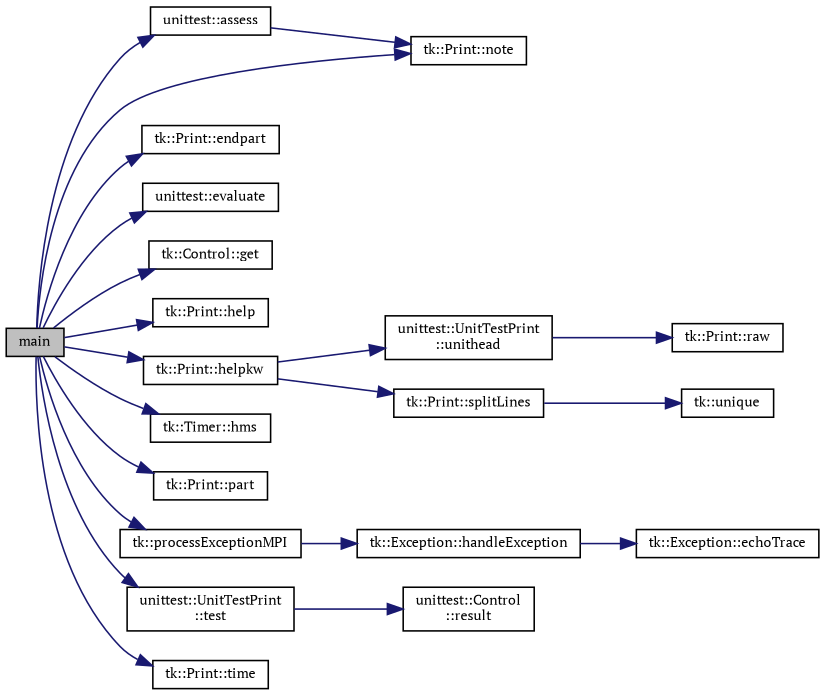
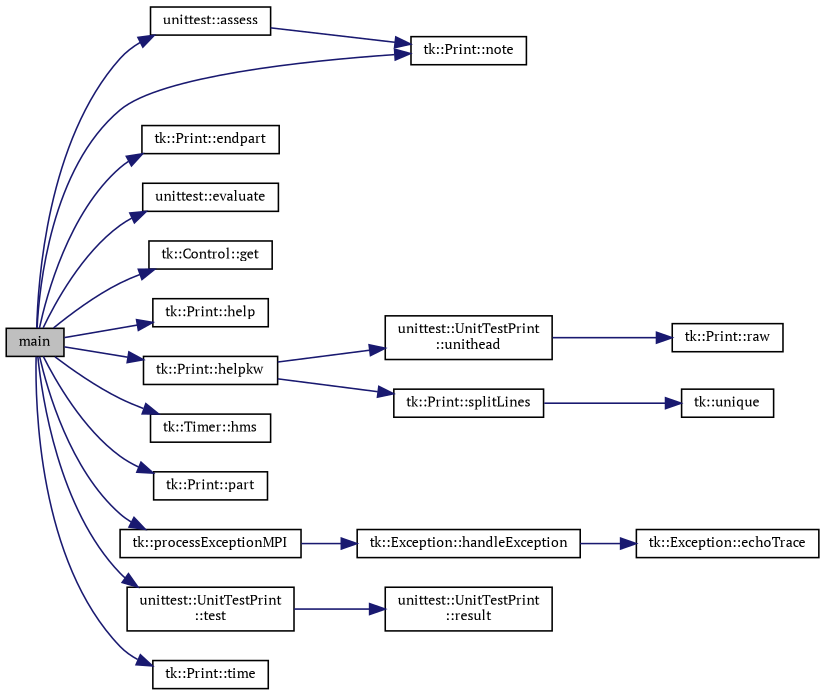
  digraph {
    fontname="PT Serif"
    rankdir=LR
    node [color=black fontname="PT Serif" fontsize=9 shape=record]
    edge [color=midnightblue fontname="PT Serif" fontsize=9 labelfontname="sans-serif" labelfontsize=9 style=solid]
    n1 [fillcolor=grey75 fontcolor=black height=0.2 label=main style=filled width=0.4]
    n2 [height=0.2 label="unittest::assess" width=0.4]
    n3 [height=0.2 label="tk::Print::note" width=0.4]
    n4 [height=0.2 label="tk::Print::endpart" width=0.4]
    n5 [height=0.2 label="unittest::evaluate" width=0.4]
    n6 [height=0.2 label="tk::Control::get" width=0.4]
    n7 [height=0.2 label="tk::Print::help" width=0.4]
    n8 [height=0.2 label="tk::Print::helpkw" width=0.4]
    n9 [height=0.2 label="tk::Timer::hms" width=0.4]
    n10 [height=0.2 label="tk::Print::part" width=0.4]
    n11 [height=0.2 label="tk::processExceptionMPI" width=0.4]
    n12 [height=0.2 label="unittest::UnitTestPrint\l::test" width=0.4]
    n13 [height=0.2 label="tk::Print::time" width=0.4]
    n14 [height=0.2 label="unittest::UnitTestPrint\l::unithead" width=0.4]
    n15 [height=0.2 label="tk::Print::splitLines" width=0.4]
    n16 [height=0.2 label="tk::Exception::handleException" width=0.4]
-   n17 [height=0.2 label="unittest::Control\l::result" width=0.4]
+   n17 [height=0.2 label="unittest::UnitTestPrint\l::result" width=0.4]
    n18 [height=0.2 label="tk::Print::raw" width=0.4]
    n19 [height=0.2 label="tk::unique" width=0.4]
    n20 [height=0.2 label="tk::Exception::echoTrace" width=0.4]
    n1 -> n2
    n1 -> n3
    n1 -> n4
    n1 -> n5
    n1 -> n6
    n1 -> n7
    n1 -> n8
    n1 -> n9
    n1 -> n10
    n1 -> n11
    n1 -> n12
    n1 -> n13
    n2 -> n3
    n8 -> n14
    n8 -> n15
    n11 -> n16
    n12 -> n17
    n14 -> n18
    n15 -> n19
    n16 -> n20
  }
